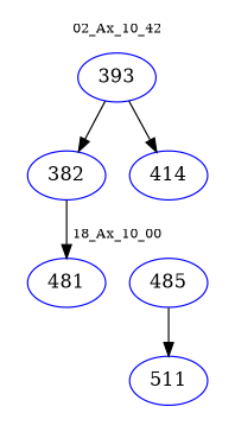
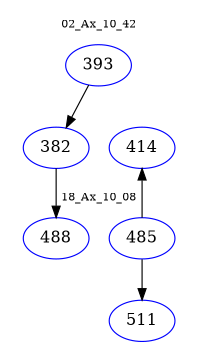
  digraph {
    node [color=blue]
    edge [color=black]
    n1 [label=485]
-   n2 [label=481]
+   n2 [label=488]
    n3 [label=511]
    n4 [label=393]
    n5 [label=382]
    n6 [label=414]
    subgraph cluster_1 {
      color=white
      fontsize=10
-     label="18_Ax_10_00"
+     label="18_Ax_10_08"
      n1
      n2
      n3
    }
    subgraph cluster_2 {
      color=white
      fontsize=10
      label="02_Ax_10_42"
      n4
      n5
      n6
    }
    n1 -> n3
    n4 -> n5
-   n4 -> n6
+   n1 -> n6
    n5 -> n2
  }
